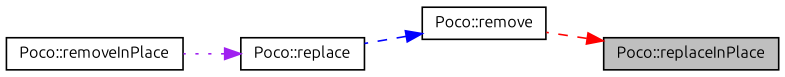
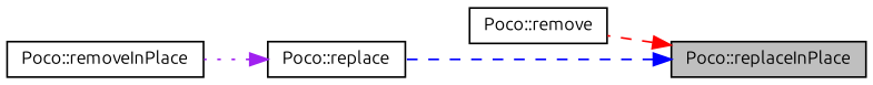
  digraph {
    fontname=Ubuntu
    rankdir=RL
    node [color=black fillcolor=white fontname=Ubuntu fontsize=10 shape=record style=filled]
    edge [dir=back fontname=Ubuntu fontsize=10 labelfontname=Helvetica labelfontsize=10 style=dashed]
    n1 [fillcolor=grey75 fontcolor=black height=0.2 label="Poco::replaceInPlace" width=0.4]
    n2 [height=0.2 label="Poco::remove" width=0.4]
    n3 [height=0.2 label="Poco::replace" width=0.4]
    n4 [height=0.2 label="Poco::removeInPlace" width=0.4]
    n1 -> n2 [color=red]
-   n2 -> n3 [color=blue]
+   n1 -> n3 [color=blue]
    n3 -> n4 [color=purple style=dotted]
  }
